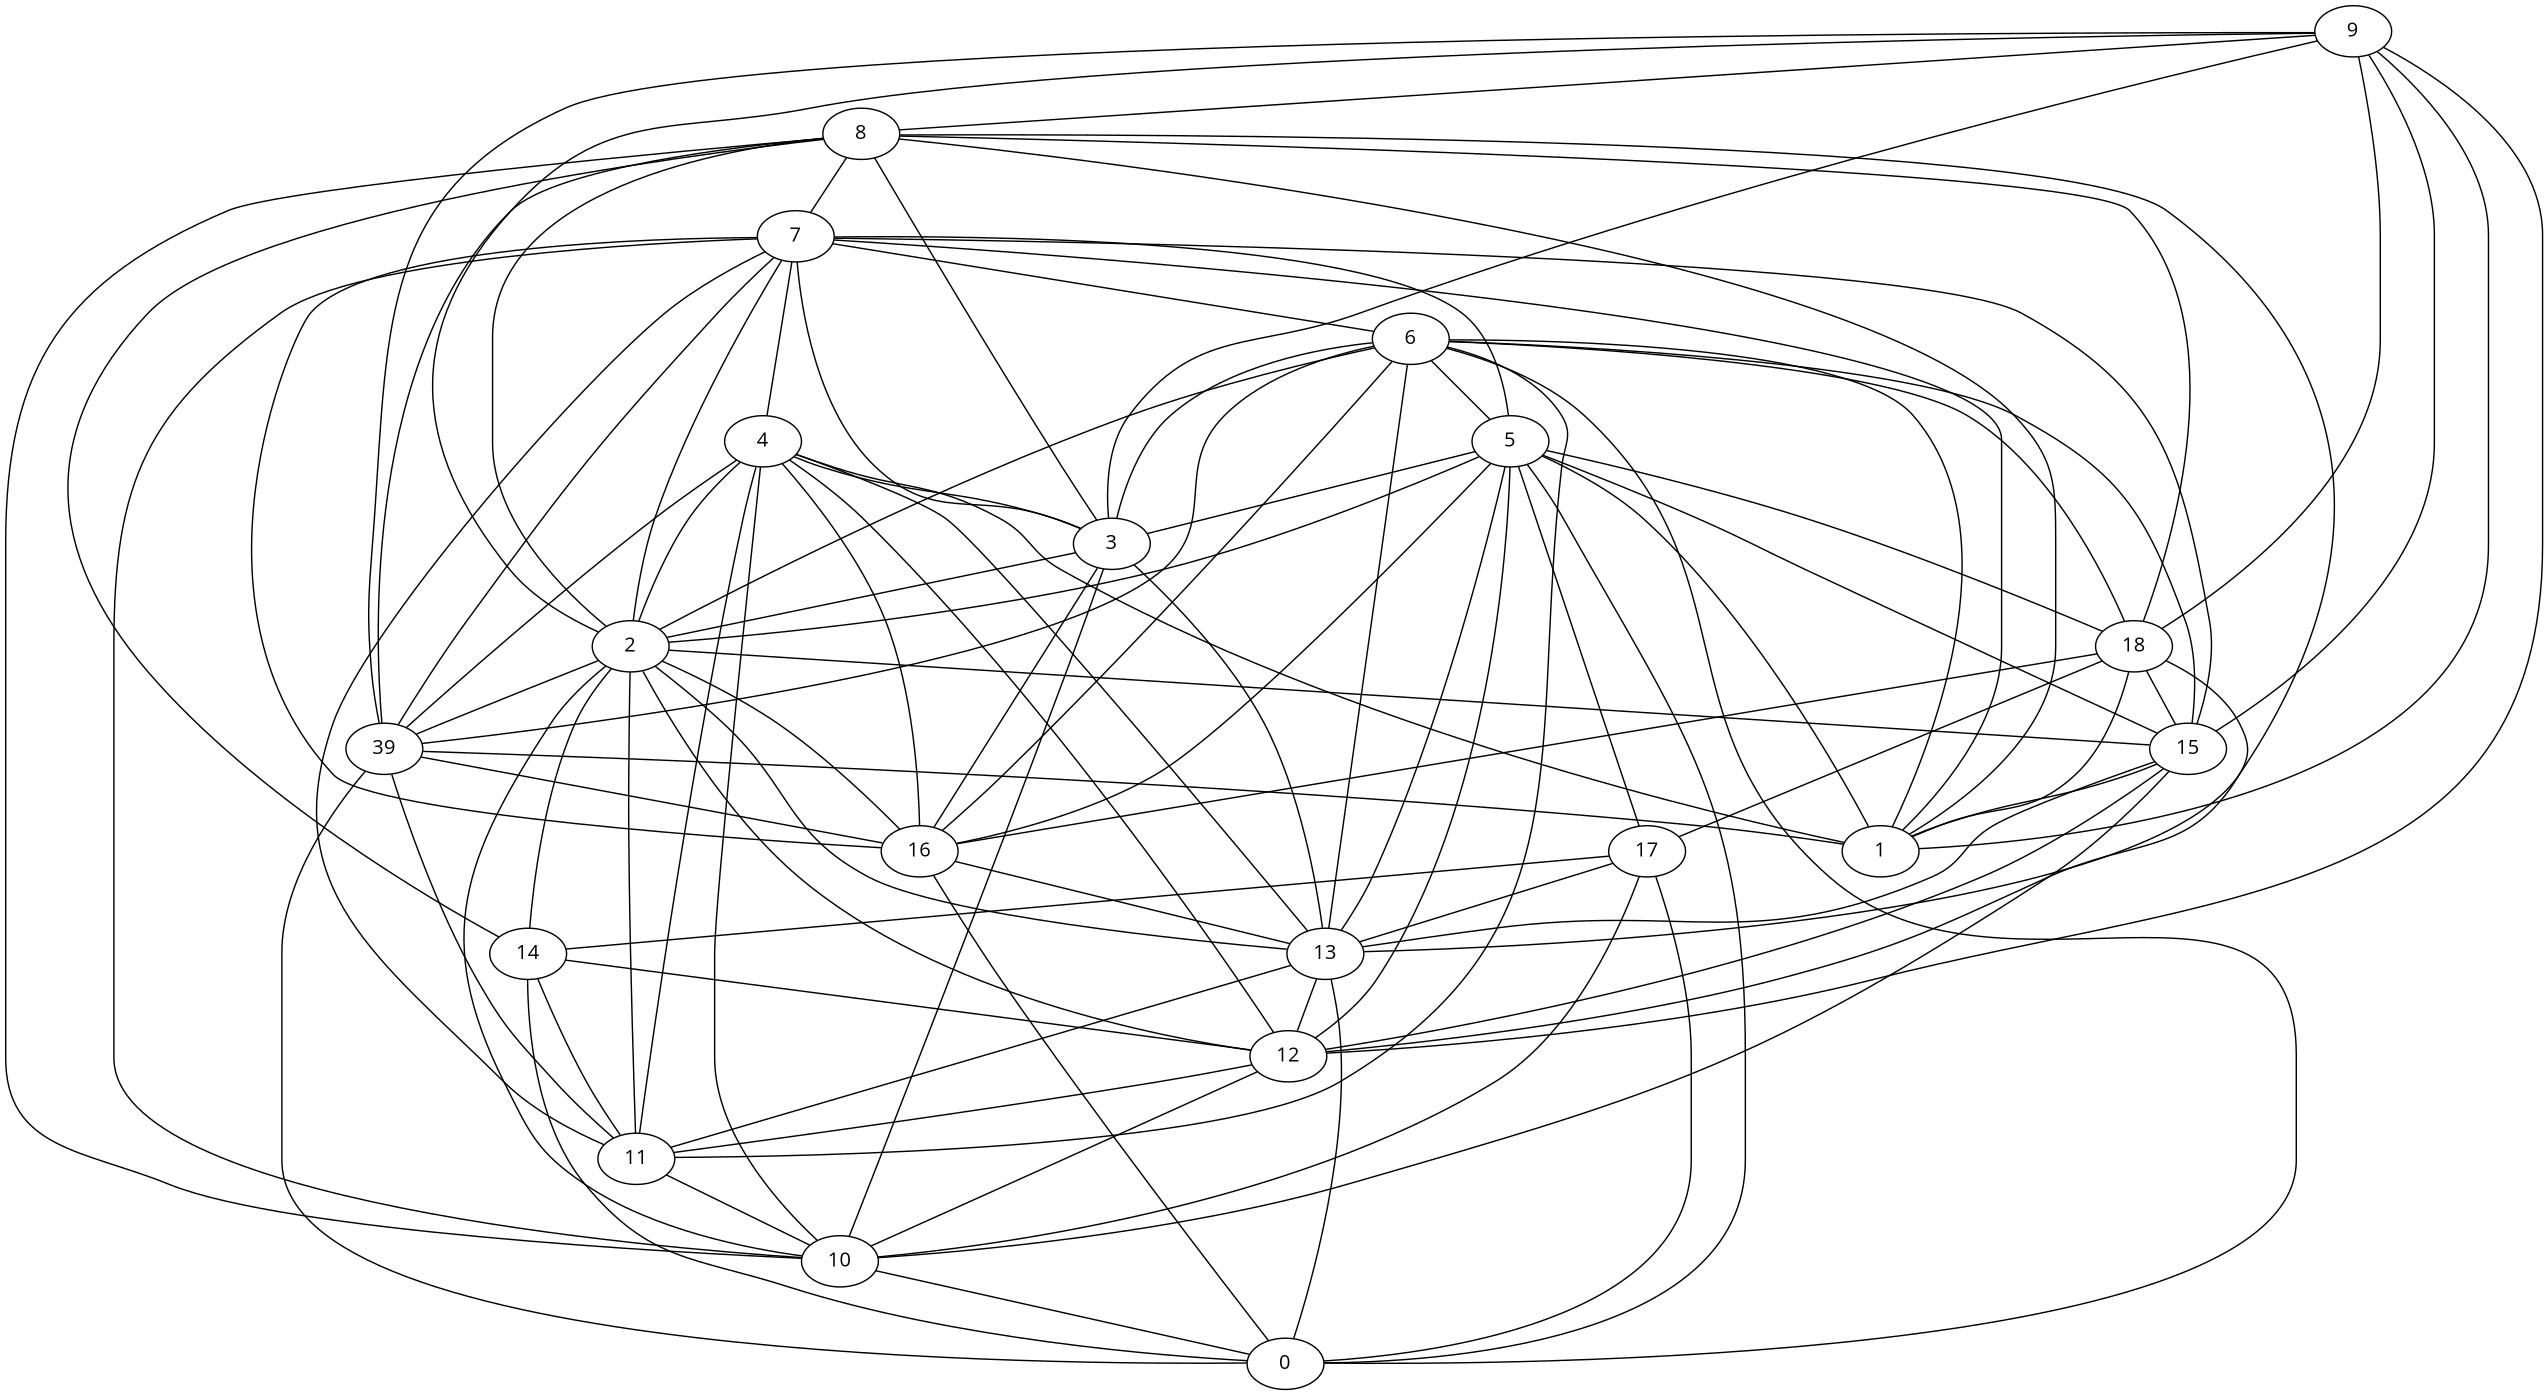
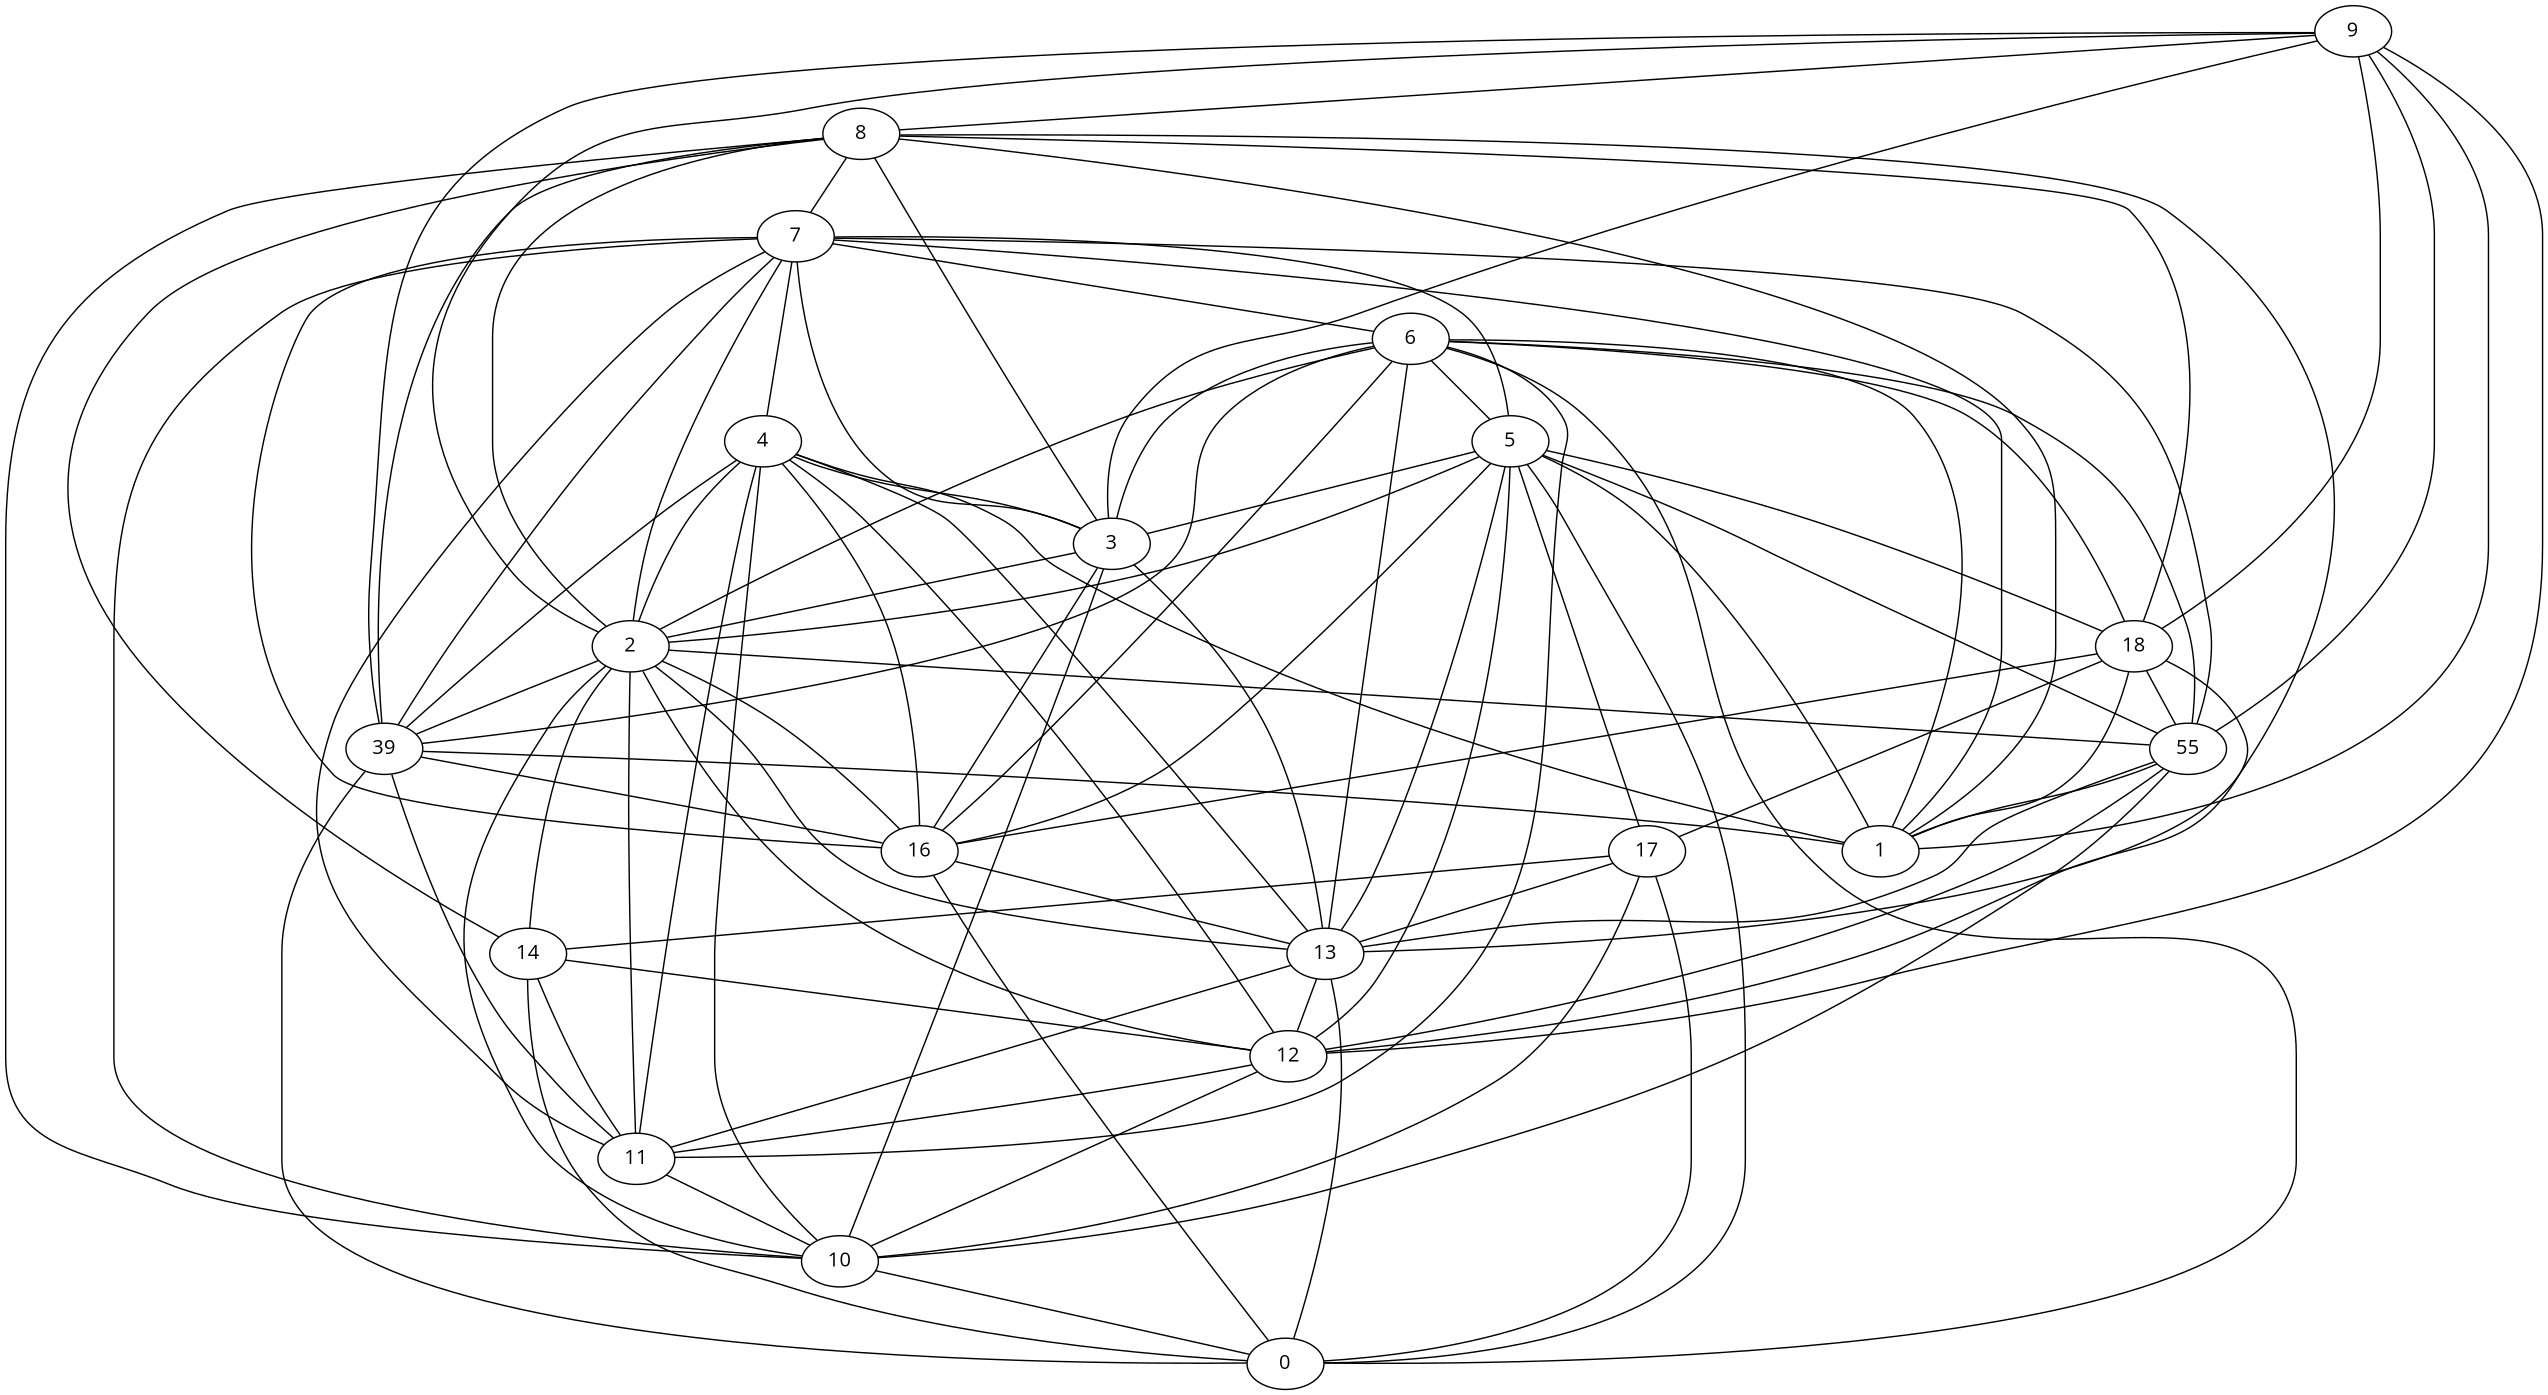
  digraph {
    fontname="Open Sans"
    node [fontname="Open Sans"]
    edge [color=black dir=none fontname="Open Sans"]
    14
    0
    11
    12
    10
    5
    17
    2
    1
    18
    16
-   15
+   15 [label=55]
    13
    3
    9
    n16 [label=39]
    8
    6
    7
    4
    subgraph sub_1 {
      14
      0
      11
      12
      10
      5
      17
      2
      1
      18
      16
      15
      13
      3
      9
      n16
      8
      6
      7
      4
    }
    14 -> 0
    14 -> 11
    14 -> 12
    11 -> 10
    12 -> 11
    12 -> 10
    10 -> 0
    5 -> 0
    5 -> 12
    5 -> 17
    5 -> 2
    5 -> 1
    5 -> 18
    5 -> 16
    5 -> 15
    5 -> 13
    5 -> 3
    17 -> 14
    17 -> 0
    17 -> 10
    17 -> 13
    2 -> 14
    2 -> 11
    2 -> 12
    2 -> 10
    2 -> 16
    2 -> 15
    2 -> 13
    2 -> n16
    18 -> 12
    18 -> 17
    18 -> 1
    18 -> 16
    18 -> 15
    16 -> 0
    16 -> 13
    15 -> 12
    15 -> 10
    15 -> 1
    15 -> 13
    13 -> 0
    13 -> 11
    13 -> 12
    3 -> 10
    3 -> 2
    3 -> 16
    3 -> 13
    9 -> 12
    9 -> 2
    9 -> 1
    9 -> 18
    9 -> 15
    9 -> 3
    9 -> n16
    9 -> 8
    n16 -> 0
    n16 -> 11
    n16 -> 1
    n16 -> 16
    8 -> 14
    8 -> 10
    8 -> 2
    8 -> 1
    8 -> 18
    8 -> 13
    8 -> 3
    8 -> n16
    8 -> 7
    6 -> 0
    6 -> 11
    6 -> 5
    6 -> 2
    6 -> 1
    6 -> 18
    6 -> 16
    6 -> 15
    6 -> 13
    6 -> 3
    6 -> n16
    7 -> 11
    7 -> 10
    7 -> 5
    7 -> 2
    7 -> 1
    7 -> 16
    7 -> 15
    7 -> 3
    7 -> n16
    7 -> 6
    7 -> 4
    4 -> 11
    4 -> 12
    4 -> 10
    4 -> 2
    4 -> 1
    4 -> 16
    4 -> 13
    4 -> 3
    4 -> n16
  }
